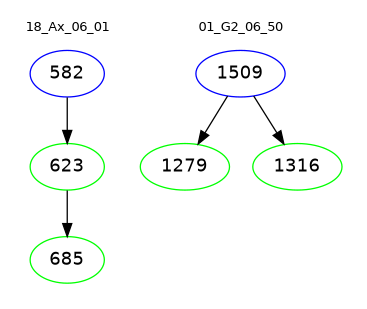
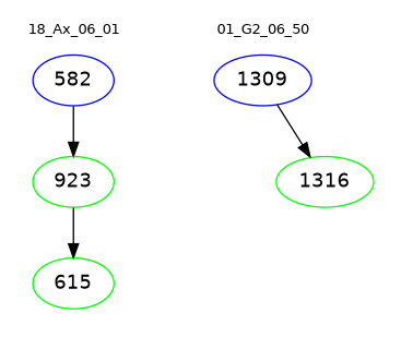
  digraph {
    fontname="DejaVu Sans"
    node [color=green fontname="DejaVu Sans"]
    edge [color=black fontname="DejaVu Sans"]
    n1 [color=blue label=582]
-   n2 [label=685]
-   n3 [label=623]
-   n4 [color=blue label=1509]
-   n5 [label=1279]
+   n2 [label=615]
+   n3 [label=923]
+   n4 [color=blue label=1309]
    n6 [label=1316]
    subgraph cluster_1 {
      color=white
      fontsize=10
      label="18_Ax_06_01"
      n1
      n2
      n3
    }
    subgraph cluster_2 {
      color=white
      fontsize=10
      label="01_G2_06_50"
      n4
-     n5
      n6
    }
    n1 -> n3
    n3 -> n2
-   n4 -> n5
    n4 -> n6
  }
